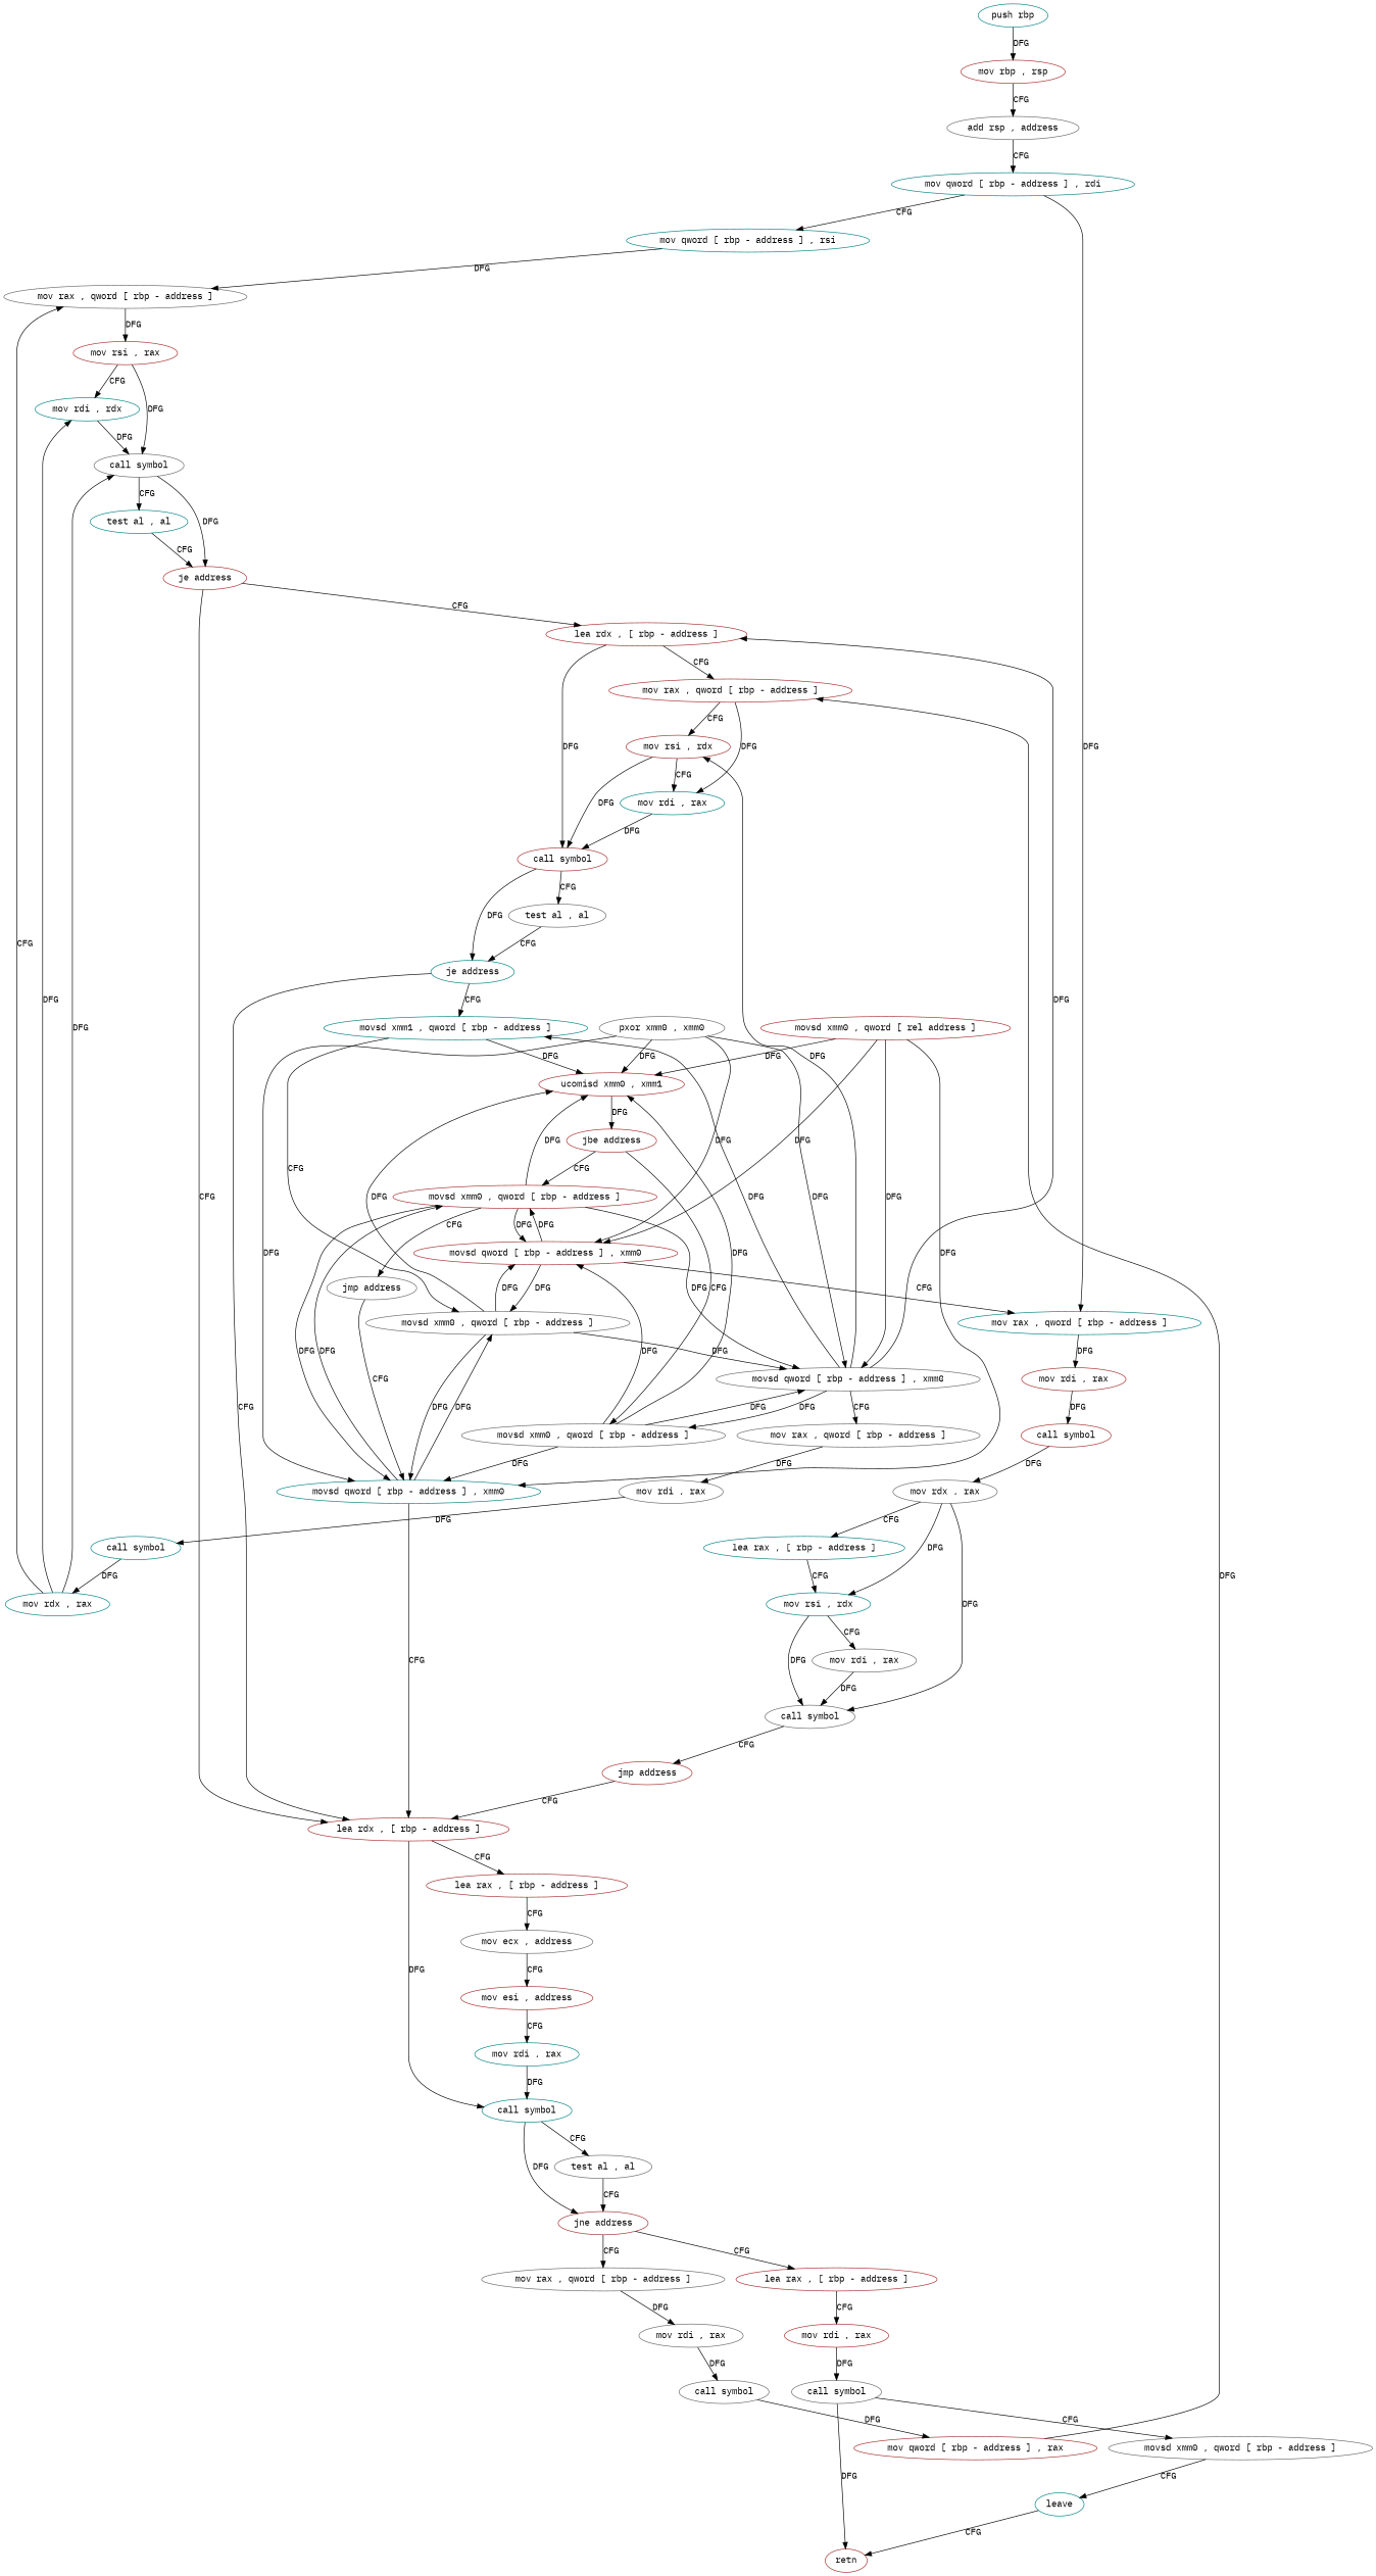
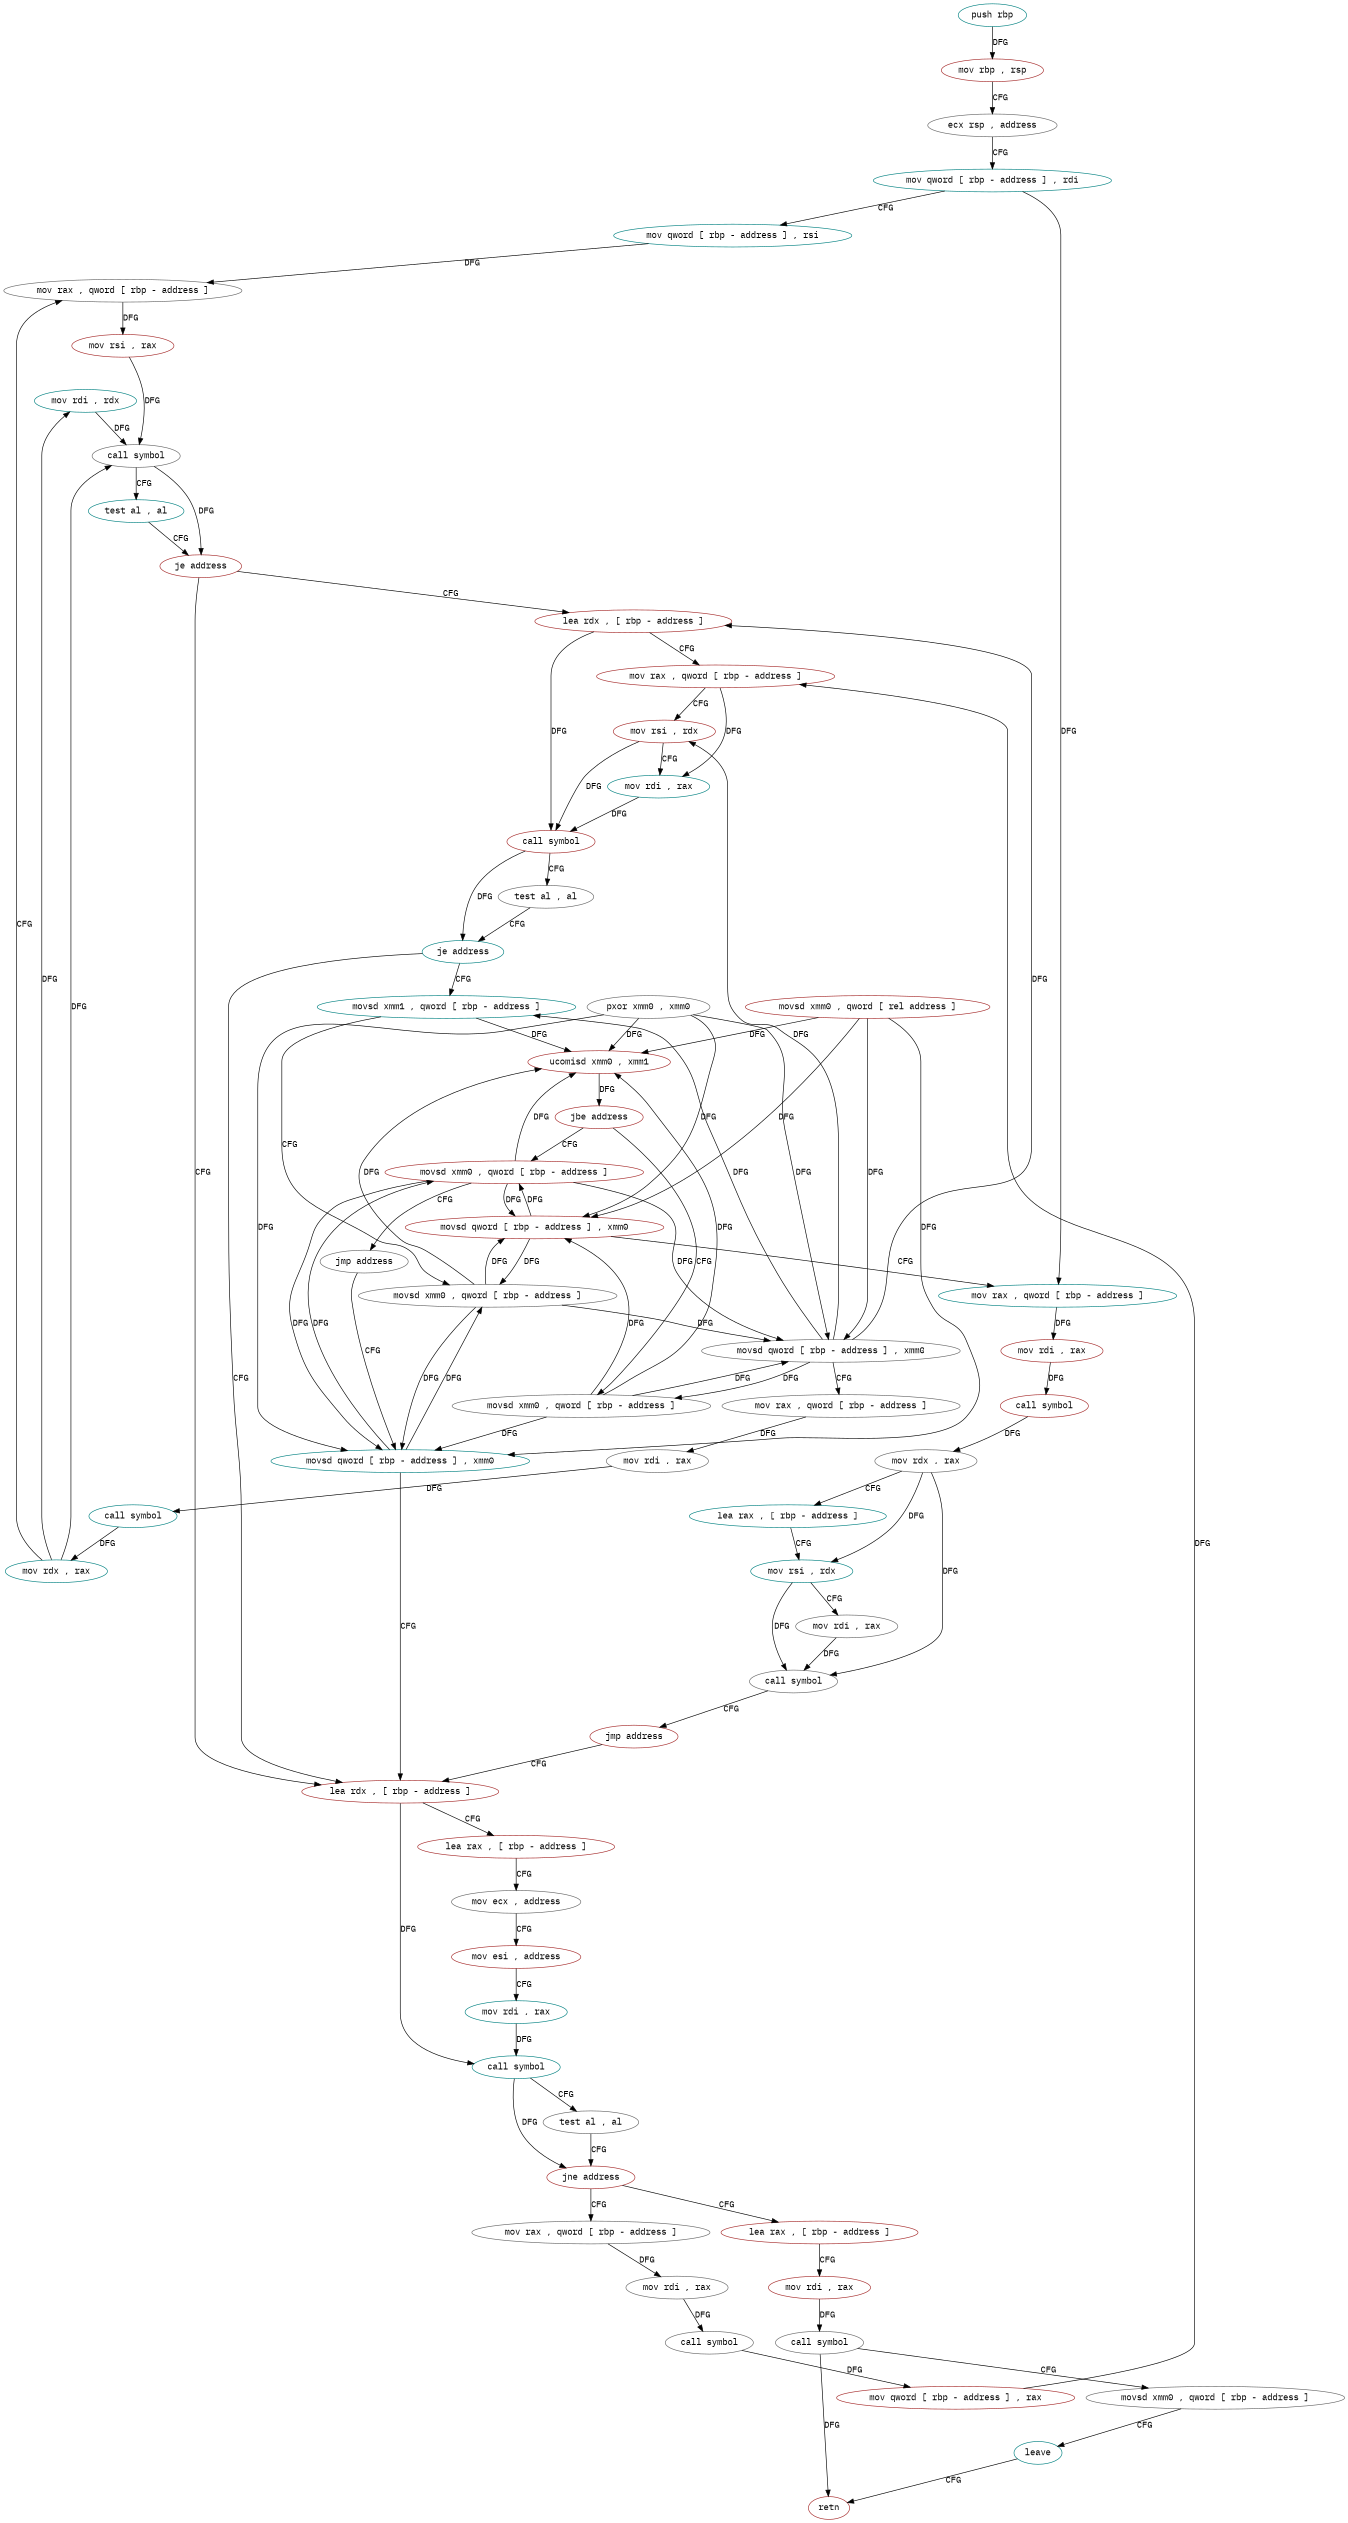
  digraph {
    fontname="IBM Plex Mono"
    node [color=brown fontname="IBM Plex Mono"]
    edge [fontname="IBM Plex Mono"]
    n1 [color=teal label="push rbp"]
    n2 [label="mov rbp , rsp"]
-   n3 [color=gray40 label="add rsp , address"]
+   n3 [color=gray40 label="ecx rsp , address"]
    n4 [color=teal label="mov qword [ rbp - address ] , rdi"]
    n5 [color=teal label="mov qword [ rbp - address ] , rsi"]
    n6 [color=teal label="mov rax , qword [ rbp - address ]"]
    n7 [color=gray40 label="mov rax , qword [ rbp - address ]"]
    n8 [label="mov rdi , rax"]
    n9 [label="movsd xmm0 , qword [ rel address ]"]
    n10 [label="movsd qword [ rbp - address ] , xmm0"]
    n11 [color=gray40 label="movsd qword [ rbp - address ] , xmm0"]
    n12 [label="ucomisd xmm0 , xmm1"]
    n13 [color=teal label="movsd qword [ rbp - address ] , xmm0"]
    n14 [label="mov rsi , rax"]
    n15 [color=gray40 label="movsd xmm0 , qword [ rbp - address ]"]
    n16 [label="movsd xmm0 , qword [ rbp - address ]"]
    n17 [color=gray40 label="mov rax , qword [ rbp - address ]"]
    n18 [label="lea rdx , [ rbp - address ]"]
    n19 [label="mov rsi , rdx"]
    n20 [color=teal label="movsd xmm1 , qword [ rbp - address ]"]
    n21 [color=gray40 label="movsd xmm0 , qword [ rbp - address ]"]
    n22 [label="jbe address"]
    n23 [label="lea rdx , [ rbp - address ]"]
    n24 [color=gray40 label="jmp address"]
    n25 [label="call symbol"]
    n26 [color=gray40 label="mov rdx , rax"]
    n27 [color=teal label="lea rax , [ rbp - address ]"]
    n28 [color=teal label="mov rsi , rdx"]
    n29 [color=gray40 label="call symbol"]
    n30 [color=gray40 label="mov rdi , rax"]
    n31 [label="jmp address"]
    n32 [label="lea rax , [ rbp - address ]"]
    n33 [color=teal label="call symbol"]
    n34 [color=gray40 label="mov ecx , address"]
    n35 [color=gray40 label="test al , al"]
    n36 [label="jne address"]
    n37 [label="mov esi , address"]
    n38 [color=teal label="mov rdi , rax"]
    n39 [color=gray40 label="mov rax , qword [ rbp - address ]"]
    n40 [label="lea rax , [ rbp - address ]"]
    n41 [color=gray40 label="mov rdi , rax"]
    n42 [label="mov rdi , rax"]
    n43 [color=gray40 label="call symbol"]
    n44 [color=gray40 label="call symbol"]
    n45 [label="mov qword [ rbp - address ] , rax"]
    n46 [label="mov rax , qword [ rbp - address ]"]
    n47 [color=gray40 label="pxor xmm0 , xmm0"]
    n48 [color=teal label="mov rdi , rax"]
    n49 [color=gray40 label="mov rdi , rax"]
    n50 [label="call symbol"]
    n51 [color=teal label="call symbol"]
    n52 [color=teal label="mov rdx , rax"]
    n53 [color=teal label="mov rdi , rdx"]
    n54 [color=gray40 label="call symbol"]
    n55 [color=teal label="test al , al"]
    n56 [label="je address"]
    n57 [color=gray40 label="test al , al"]
    n58 [color=teal label="je address"]
    n59 [color=gray40 label="movsd xmm0 , qword [ rbp - address ]"]
    n60 [label=retn]
    n61 [color=teal label=leave]
    n1 -> n2 [label=DFG]
    n2 -> n3 [label=CFG]
    n3 -> n4 [label=CFG]
    n4 -> n5 [label=CFG]
    n4 -> n6 [label=DFG]
    n5 -> n7 [label=DFG]
    n6 -> n8 [label=DFG]
    n7 -> n14 [label=DFG]
    n8 -> n25 [label=DFG]
    n9 -> n10 [label=DFG]
    n9 -> n11 [label=DFG]
    n9 -> n12 [label=DFG]
    n9 -> n13 [label=DFG]
    n10 -> n6 [label=CFG]
    n10 -> n15 [label=DFG]
    n10 -> n16 [label=DFG]
    n11 -> n17 [label=CFG]
    n11 -> n18 [label=DFG]
    n11 -> n19 [label=DFG]
    n11 -> n20 [label=DFG]
    n11 -> n21 [label=DFG]
    n12 -> n22 [label=DFG]
    n13 -> n15 [label=DFG]
    n13 -> n16 [label=DFG]
    n13 -> n23 [label=CFG]
-   n14 -> n53 [label=CFG]
    n14 -> n54 [label=DFG]
    n15 -> n10 [label=DFG]
    n15 -> n11 [label=DFG]
    n15 -> n12 [label=DFG]
    n15 -> n13 [label=DFG]
    n16 -> n10 [label=DFG]
    n16 -> n11 [label=DFG]
    n16 -> n12 [label=DFG]
    n16 -> n13 [label=DFG]
    n16 -> n24 [label=CFG]
    n17 -> n49 [label=DFG]
    n18 -> n46 [label=CFG]
    n18 -> n50 [label=DFG]
    n19 -> n48 [label=CFG]
    n19 -> n50 [label=DFG]
    n20 -> n12 [label=DFG]
    n20 -> n15 [label=CFG]
    n21 -> n10 [label=DFG]
    n21 -> n11 [label=DFG]
    n21 -> n12 [label=DFG]
    n21 -> n13 [label=DFG]
    n22 -> n16 [label=CFG]
    n22 -> n21 [label=CFG]
    n23 -> n32 [label=CFG]
    n23 -> n33 [label=DFG]
    n24 -> n13 [label=CFG]
    n25 -> n26 [label=DFG]
    n26 -> n27 [label=CFG]
    n26 -> n28 [label=DFG]
    n26 -> n29 [label=DFG]
    n27 -> n28 [label=CFG]
    n28 -> n29 [label=DFG]
    n28 -> n30 [label=CFG]
    n29 -> n31 [label=CFG]
    n30 -> n29 [label=DFG]
    n31 -> n23 [label=CFG]
    n32 -> n34 [label=CFG]
    n33 -> n35 [label=CFG]
    n33 -> n36 [label=DFG]
    n34 -> n37 [label=CFG]
    n35 -> n36 [label=CFG]
    n36 -> n39 [label=CFG]
    n36 -> n40 [label=CFG]
    n37 -> n38 [label=CFG]
    n38 -> n33 [label=DFG]
    n39 -> n41 [label=DFG]
    n40 -> n42 [label=CFG]
    n41 -> n43 [label=DFG]
    n42 -> n44 [label=DFG]
    n43 -> n45 [label=DFG]
    n44 -> n59 [label=CFG]
    n44 -> n60 [label=DFG]
    n45 -> n46 [label=DFG]
    n46 -> n19 [label=CFG]
    n46 -> n48 [label=DFG]
    n47 -> n10 [label=DFG]
    n47 -> n11 [label=DFG]
    n47 -> n12 [label=DFG]
    n47 -> n13 [label=DFG]
    n48 -> n50 [label=DFG]
    n49 -> n51 [label=DFG]
    n50 -> n57 [label=CFG]
    n50 -> n58 [label=DFG]
    n51 -> n52 [label=DFG]
    n52 -> n7 [label=CFG]
    n52 -> n53 [label=DFG]
    n52 -> n54 [label=DFG]
    n53 -> n54 [label=DFG]
    n54 -> n55 [label=CFG]
    n54 -> n56 [label=DFG]
    n55 -> n56 [label=CFG]
    n56 -> n18 [label=CFG]
    n56 -> n23 [label=CFG]
    n57 -> n58 [label=CFG]
    n58 -> n20 [label=CFG]
    n58 -> n23 [label=CFG]
    n59 -> n61 [label=CFG]
    n61 -> n60 [label=CFG]
  }
